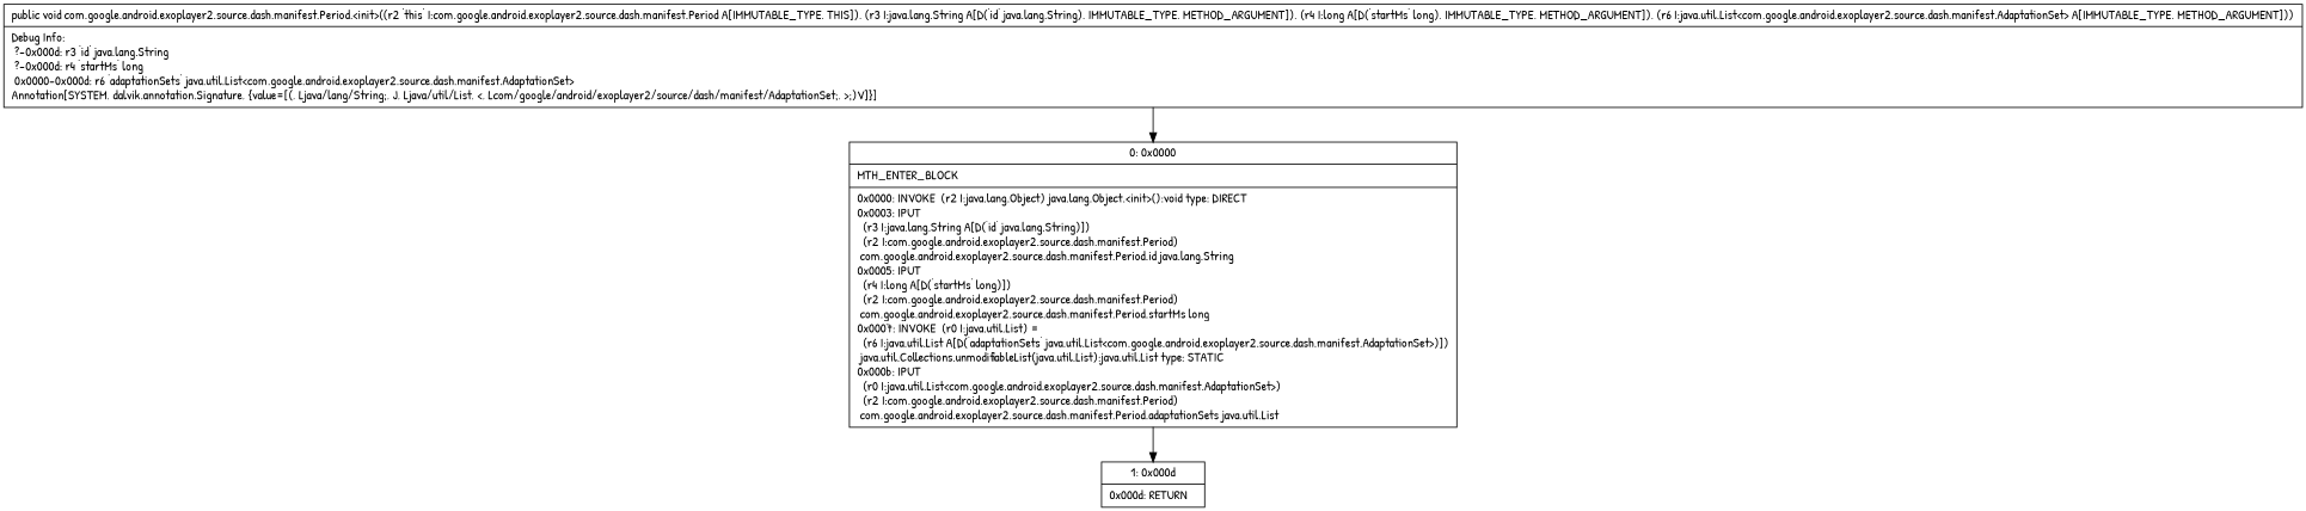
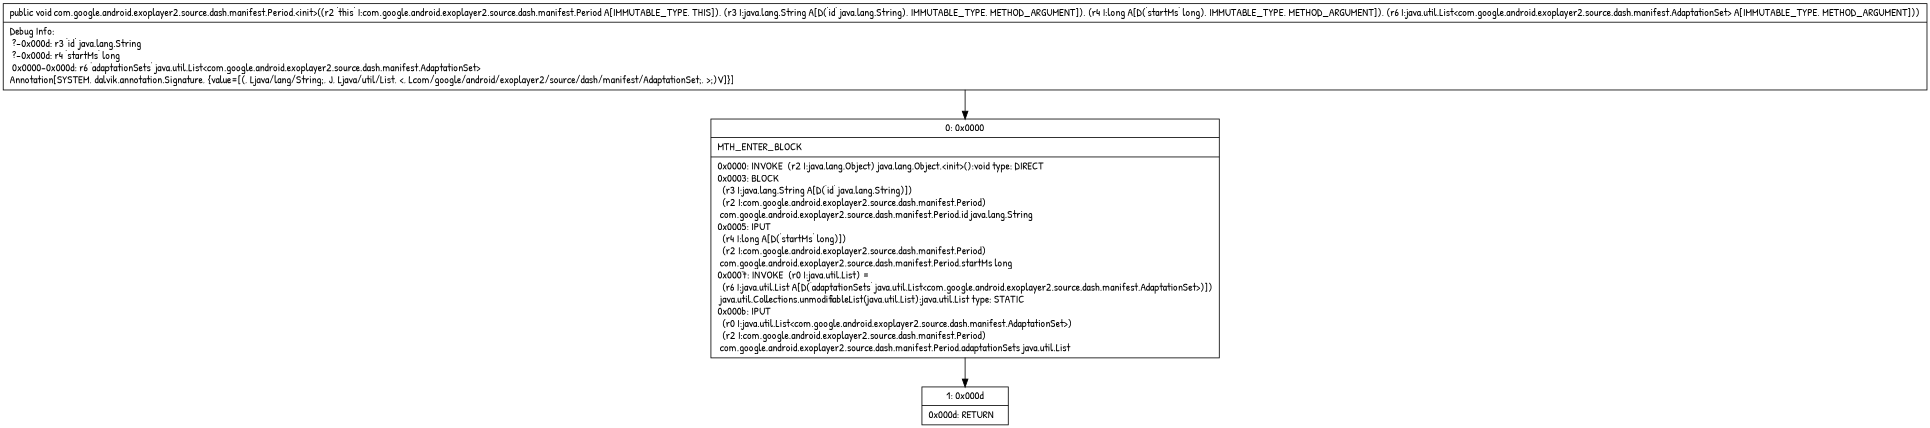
  digraph {
    fontname="Patrick Hand"
    node [shape=record fontname="Patrick Hand"]
    edge [fontname="Patrick Hand"]
-   n1 [label="{0\:\ 0x0000|MTH_ENTER_BLOCK\l|0x0000: INVOKE  (r2 I:java.lang.Object) java.lang.Object.\<init\>():void type: DIRECT \l0x0003: IPUT  \l  (r3 I:java.lang.String A[D('id' java.lang.String)])\l  (r2 I:com.google.android.exoplayer2.source.dash.manifest.Period)\l com.google.android.exoplayer2.source.dash.manifest.Period.id java.lang.String \l0x0005: IPUT  \l  (r4 I:long A[D('startMs' long)])\l  (r2 I:com.google.android.exoplayer2.source.dash.manifest.Period)\l com.google.android.exoplayer2.source.dash.manifest.Period.startMs long \l0x0007: INVOKE  (r0 I:java.util.List) = \l  (r6 I:java.util.List A[D('adaptationSets' java.util.List\<com.google.android.exoplayer2.source.dash.manifest.AdaptationSet\>)])\l java.util.Collections.unmodifiableList(java.util.List):java.util.List type: STATIC \l0x000b: IPUT  \l  (r0 I:java.util.List\<com.google.android.exoplayer2.source.dash.manifest.AdaptationSet\>)\l  (r2 I:com.google.android.exoplayer2.source.dash.manifest.Period)\l com.google.android.exoplayer2.source.dash.manifest.Period.adaptationSets java.util.List \l}"]
+   n1 [label="{0\:\ 0x0000|MTH_ENTER_BLOCK\l|0x0000: INVOKE  (r2 I:java.lang.Object) java.lang.Object.\<init\>():void type: DIRECT \l0x0003: BLOCK  \l  (r3 I:java.lang.String A[D('id' java.lang.String)])\l  (r2 I:com.google.android.exoplayer2.source.dash.manifest.Period)\l com.google.android.exoplayer2.source.dash.manifest.Period.id java.lang.String \l0x0005: IPUT  \l  (r4 I:long A[D('startMs' long)])\l  (r2 I:com.google.android.exoplayer2.source.dash.manifest.Period)\l com.google.android.exoplayer2.source.dash.manifest.Period.startMs long \l0x0007: INVOKE  (r0 I:java.util.List) = \l  (r6 I:java.util.List A[D('adaptationSets' java.util.List\<com.google.android.exoplayer2.source.dash.manifest.AdaptationSet\>)])\l java.util.Collections.unmodifiableList(java.util.List):java.util.List type: STATIC \l0x000b: IPUT  \l  (r0 I:java.util.List\<com.google.android.exoplayer2.source.dash.manifest.AdaptationSet\>)\l  (r2 I:com.google.android.exoplayer2.source.dash.manifest.Period)\l com.google.android.exoplayer2.source.dash.manifest.Period.adaptationSets java.util.List \l}"]
    n2 [label="{1\:\ 0x000d|0x000d: RETURN   \l}"]
    n3 [label="{public void com.google.android.exoplayer2.source.dash.manifest.Period.\<init\>((r2 'this' I:com.google.android.exoplayer2.source.dash.manifest.Period A[IMMUTABLE_TYPE, THIS]), (r3 I:java.lang.String A[D('id' java.lang.String), IMMUTABLE_TYPE, METHOD_ARGUMENT]), (r4 I:long A[D('startMs' long), IMMUTABLE_TYPE, METHOD_ARGUMENT]), (r6 I:java.util.List\<com.google.android.exoplayer2.source.dash.manifest.AdaptationSet\> A[IMMUTABLE_TYPE, METHOD_ARGUMENT]))  | Debug Info:\l  ?\-0x000d: r3 'id' java.lang.String\l  ?\-0x000d: r4 'startMs' long\l  0x0000\-0x000d: r6 'adaptationSets' java.util.List\<com.google.android.exoplayer2.source.dash.manifest.AdaptationSet\>\lAnnotation[SYSTEM, dalvik.annotation.Signature, \{value=[(, Ljava\/lang\/String;, J, Ljava\/util\/List, \<, Lcom\/google\/android\/exoplayer2\/source\/dash\/manifest\/AdaptationSet;, \>;)V]\}]\l}"]
    n1 -> n2
    n3 -> n1
  }
